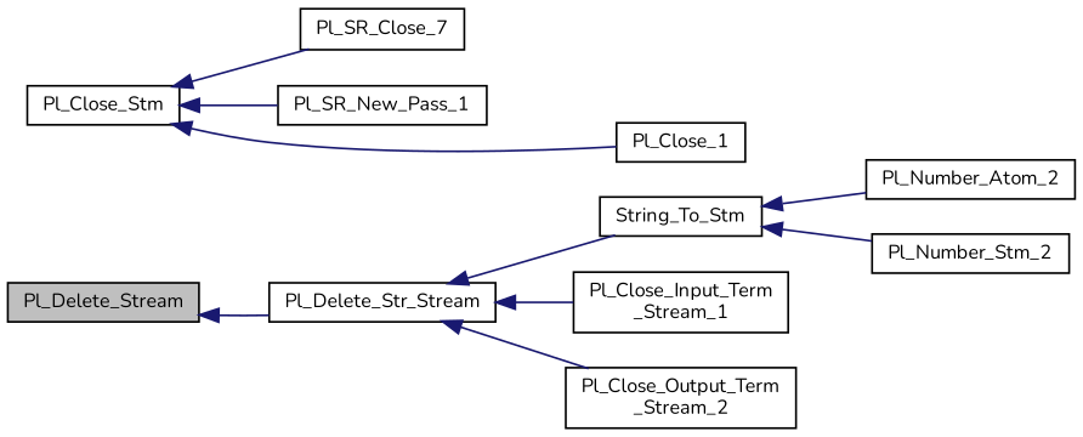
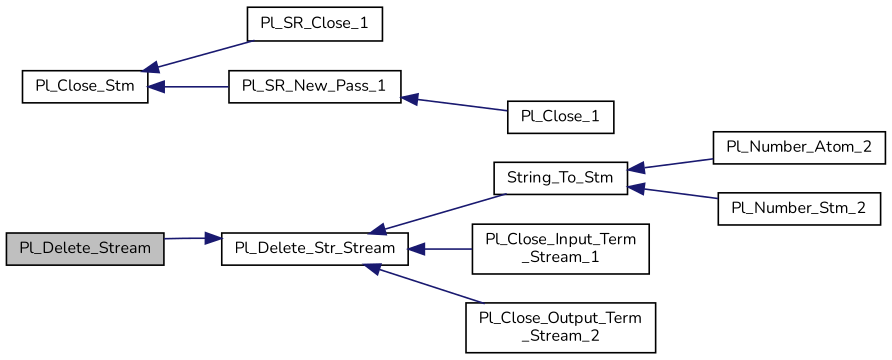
  digraph {
    fontname=Nunito
    rankdir=LR
    node [color=black fillcolor=white fontname=Nunito fontsize=10 shape=record style=filled]
    edge [color=midnightblue dir=back fontname=Nunito fontsize=10 labelfontname=Helvetica labelfontsize=10 style=solid]
    n1 [fillcolor=grey75 fontcolor=black height=0.2 label=Pl_Delete_Stream width=0.4]
    n2 [height=0.2 label=Pl_Delete_Str_Stream width=0.4]
    n3 [height=0.2 label=Pl_Close_Stm width=0.4]
-   n4 [height=0.2 label=Pl_SR_Close_7 width=0.4]
+   n4 [height=0.2 label=Pl_SR_Close_1 width=0.4]
    n5 [height=0.2 label=Pl_SR_New_Pass_1 width=0.4]
    n6 [height=0.2 label=Pl_Close_1 width=0.4]
    n7 [height=0.2 label=String_To_Stm width=0.4]
    n8 [height=0.2 label="Pl_Close_Input_Term\l_Stream_1" width=0.4]
    n9 [height=0.2 label="Pl_Close_Output_Term\l_Stream_2" width=0.4]
    n10 [height=0.2 label=Pl_Number_Atom_2 width=0.4]
    n11 [height=0.2 label=Pl_Number_Stm_2 width=0.4]
-   n1 -> n2
+   n2 -> n1
    n2 -> n7
    n2 -> n8
    n2 -> n9
    n3 -> n4
    n3 -> n5
-   n3 -> n6
+   n5 -> n6
    n7 -> n10
    n7 -> n11
  }
